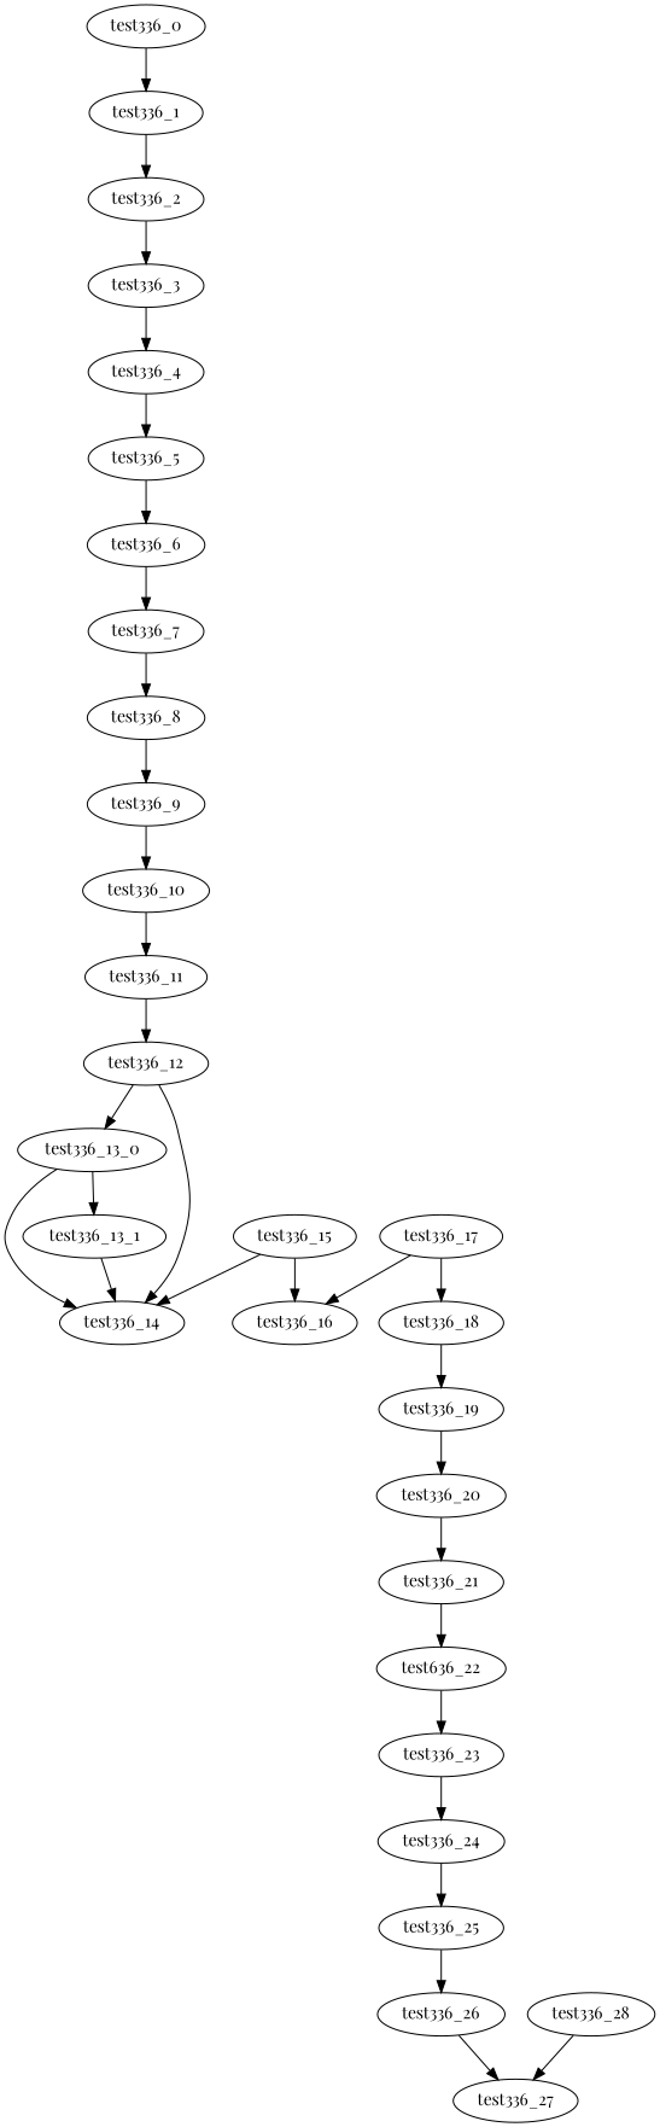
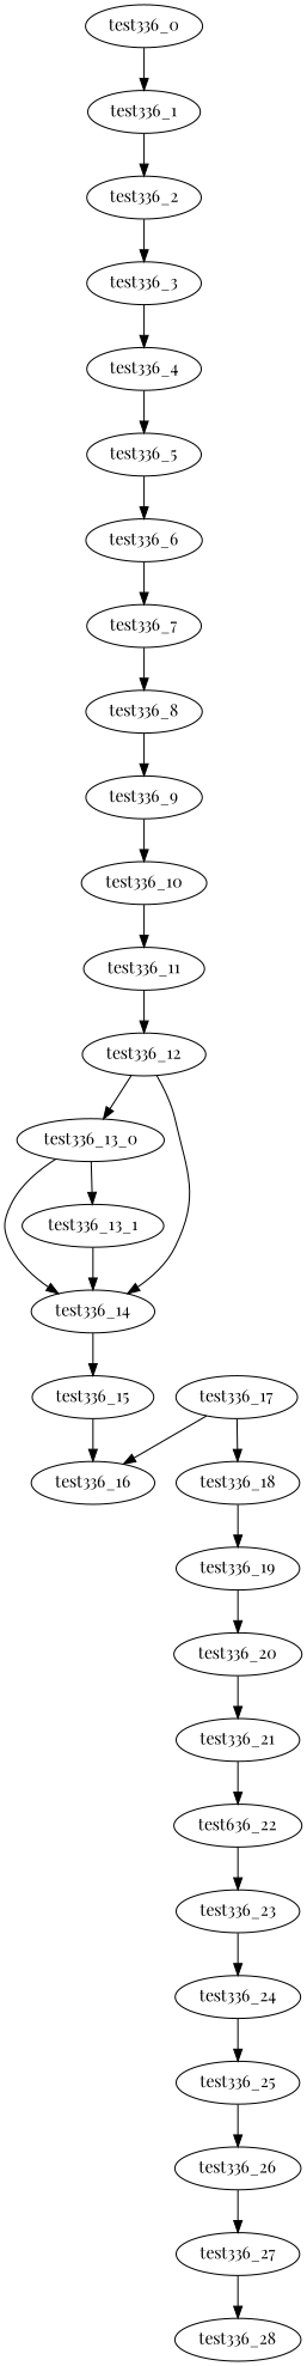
  digraph {
    fontname="Playfair Display"
    node [fontname="Playfair Display"]
    edge [fontname="Playfair Display"]
    test336_0
    test336_1
    test336_2
    test336_3
    test336_4
    test336_5
    test336_6
    test336_7
    test336_8
    test336_9
    test336_10
    test336_11
    test336_12
    test336_13_0
    test336_14
    test336_13_1
    test336_15
    test336_16
    test336_17
    test336_18
    test336_19
    test336_20
    test336_21
    n24 [label=test636_22]
    test336_23
    test336_24
    test336_25
    test336_26
    test336_27
    test336_28
    test336_0 -> test336_1
    test336_1 -> test336_2
    test336_2 -> test336_3
    test336_3 -> test336_4
    test336_4 -> test336_5
    test336_5 -> test336_6
    test336_6 -> test336_7
    test336_7 -> test336_8
    test336_8 -> test336_9
    test336_9 -> test336_10
    test336_10 -> test336_11
    test336_11 -> test336_12
    test336_12 -> test336_13_0
    test336_12 -> test336_14
    test336_13_0 -> test336_14
    test336_13_0 -> test336_13_1
-   test336_15 -> test336_14
+   test336_14 -> test336_15
    test336_13_1 -> test336_14
    test336_15 -> test336_16
    test336_17 -> test336_16
    test336_17 -> test336_18
    test336_18 -> test336_19
    test336_19 -> test336_20
    test336_20 -> test336_21
    test336_21 -> n24
    n24 -> test336_23
    test336_23 -> test336_24
    test336_24 -> test336_25
    test336_25 -> test336_26
    test336_26 -> test336_27
-   test336_28 -> test336_27
+   test336_27 -> test336_28
  }
